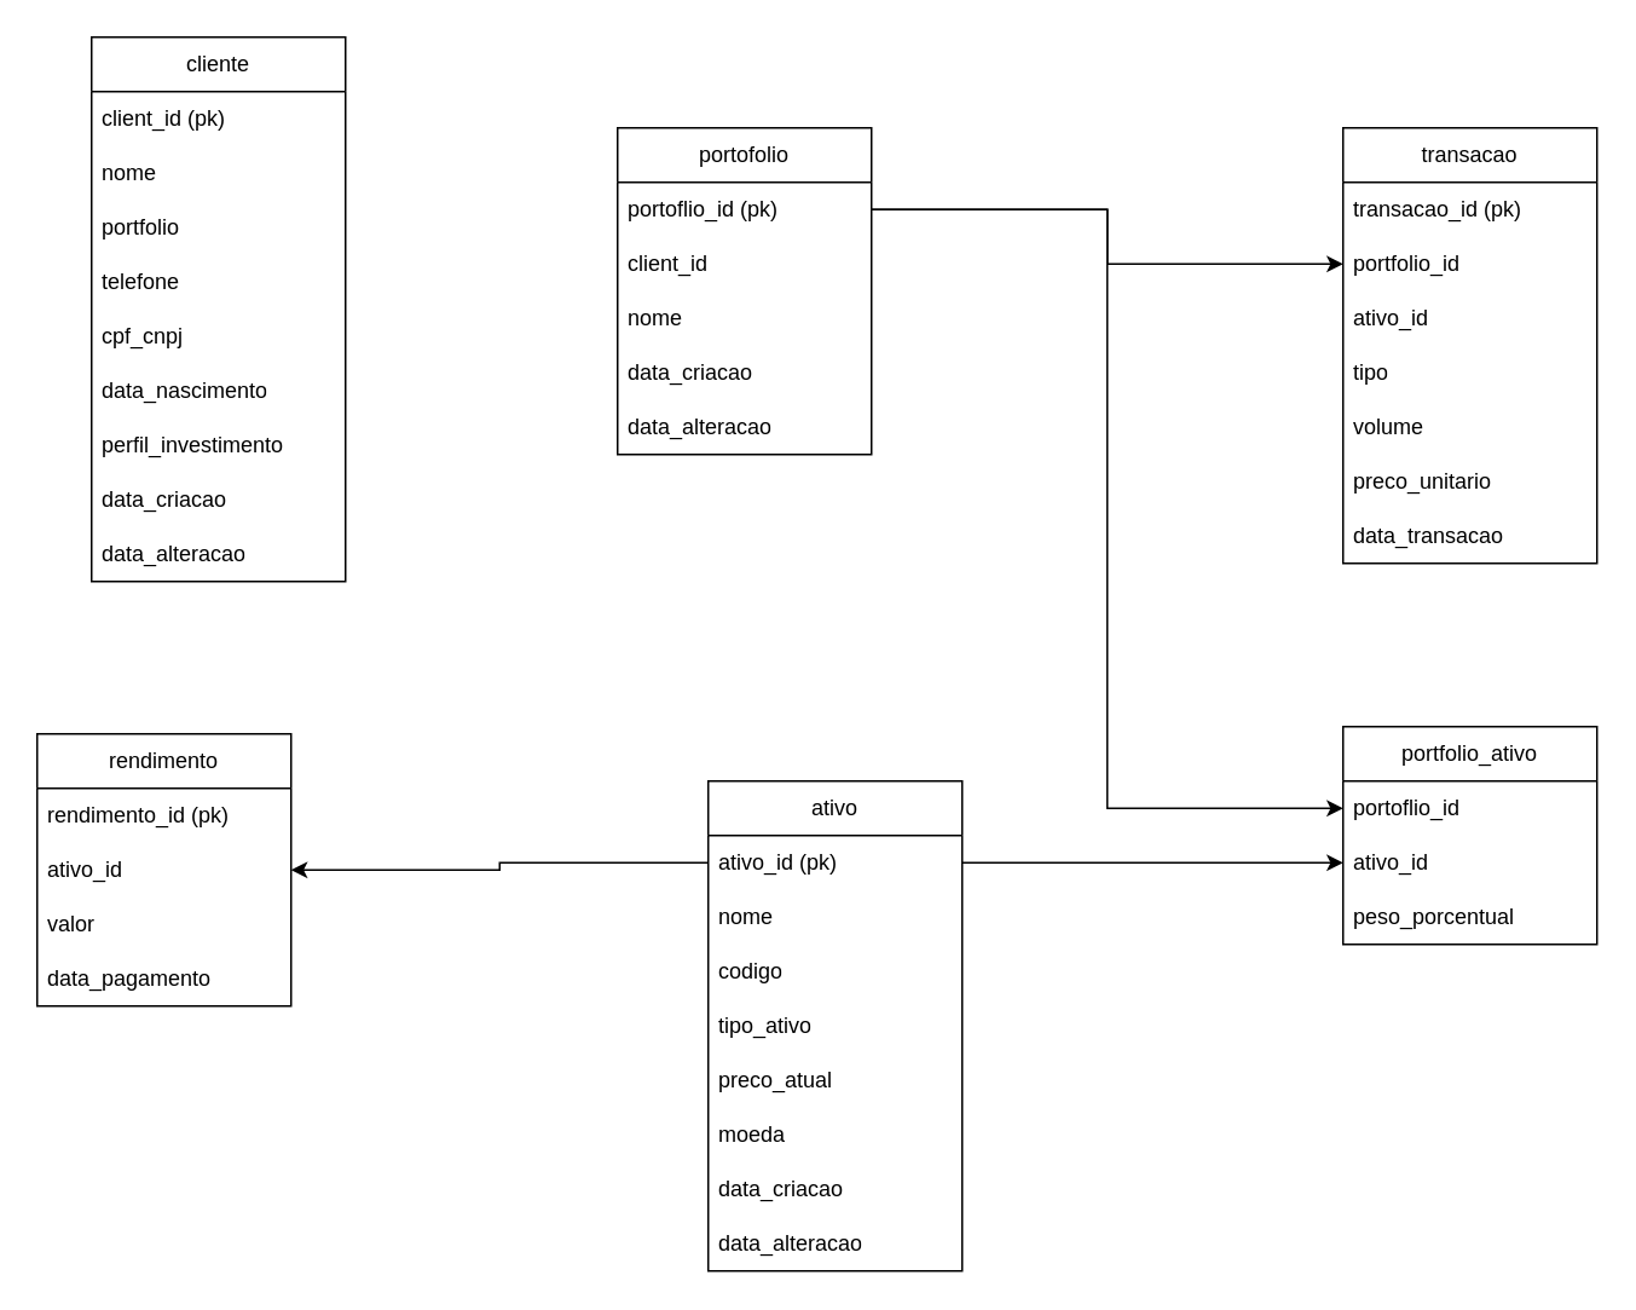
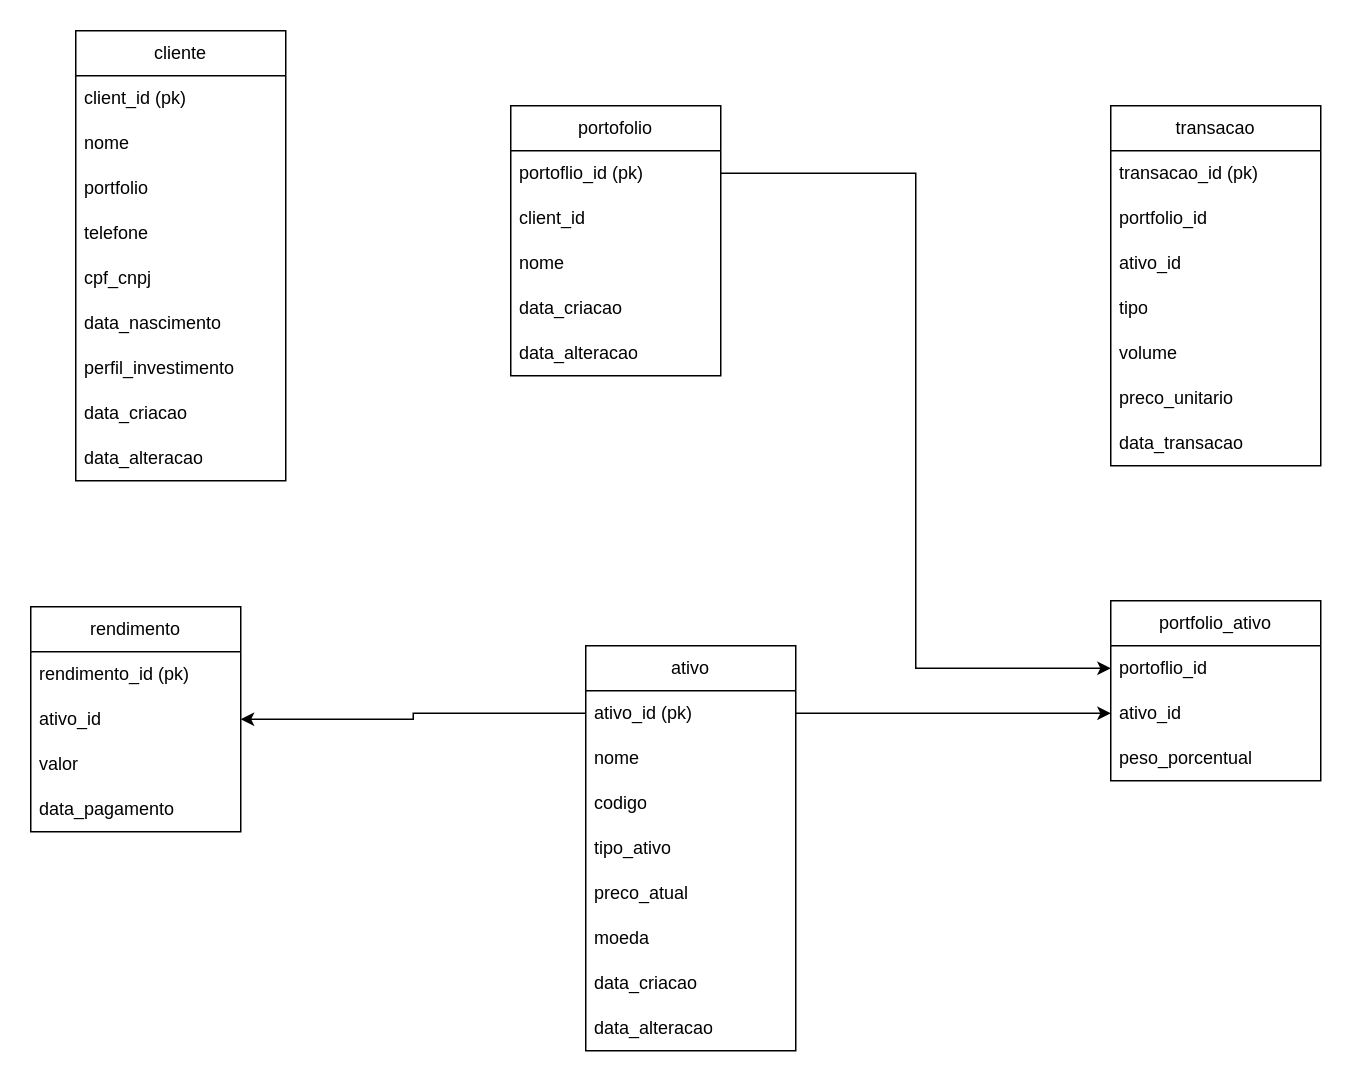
  <mxCell id="0" />
  <mxCell id="1" parent="0" />
  <mxCell id="2" value="cliente" style="swimlane;fontStyle=0;childLayout=stackLayout;horizontal=1;startSize=30;horizontalStack=0;resizeParent=1;resizeParentMax=0;resizeLast=0;collapsible=1;marginBottom=0;whiteSpace=wrap;html=1;" parent="1" vertex="1"><mxGeometry x="50" y="20" width="140" height="300" as="geometry"><mxRectangle x="170" y="230" width="90" height="30" as="alternateBounds" /></mxGeometry></mxCell>
  <mxCell id="3" value="client_id (pk)" style="text;strokeColor=none;fillColor=none;align=left;verticalAlign=middle;spacingLeft=4;spacingRight=4;overflow=hidden;points=[[0,0.5],[1,0.5]];portConstraint=eastwest;rotatable=0;whiteSpace=wrap;html=1;" parent="2" vertex="1"><mxGeometry y="30" width="140" height="30" as="geometry" /></mxCell>
  <mxCell id="4" value="nome" style="text;strokeColor=none;fillColor=none;align=left;verticalAlign=middle;spacingLeft=4;spacingRight=4;overflow=hidden;points=[[0,0.5],[1,0.5]];portConstraint=eastwest;rotatable=0;whiteSpace=wrap;html=1;" parent="2" vertex="1"><mxGeometry y="60" width="140" height="30" as="geometry" /></mxCell>
  <mxCell id="5" value="portfolio" style="text;strokeColor=none;fillColor=none;align=left;verticalAlign=middle;spacingLeft=4;spacingRight=4;overflow=hidden;points=[[0,0.5],[1,0.5]];portConstraint=eastwest;rotatable=0;whiteSpace=wrap;html=1;" parent="2" vertex="1"><mxGeometry y="90" width="140" height="30" as="geometry" /></mxCell>
  <mxCell id="6" value="telefone" style="text;strokeColor=none;fillColor=none;align=left;verticalAlign=middle;spacingLeft=4;spacingRight=4;overflow=hidden;points=[[0,0.5],[1,0.5]];portConstraint=eastwest;rotatable=0;whiteSpace=wrap;html=1;" parent="2" vertex="1"><mxGeometry y="120" width="140" height="30" as="geometry" /></mxCell>
  <mxCell id="7" value="cpf_cnpj" style="text;strokeColor=none;fillColor=none;align=left;verticalAlign=middle;spacingLeft=4;spacingRight=4;overflow=hidden;points=[[0,0.5],[1,0.5]];portConstraint=eastwest;rotatable=0;whiteSpace=wrap;html=1;" parent="2" vertex="1"><mxGeometry y="150" width="140" height="30" as="geometry" /></mxCell>
  <mxCell id="8" value="data_nascimento" style="text;strokeColor=none;fillColor=none;align=left;verticalAlign=middle;spacingLeft=4;spacingRight=4;overflow=hidden;points=[[0,0.5],[1,0.5]];portConstraint=eastwest;rotatable=0;whiteSpace=wrap;html=1;" vertex="1" parent="2"><mxGeometry y="180" width="140" height="30" as="geometry" /></mxCell>
  <mxCell id="9" value="perfil_investimento" style="text;strokeColor=none;fillColor=none;align=left;verticalAlign=middle;spacingLeft=4;spacingRight=4;overflow=hidden;points=[[0,0.5],[1,0.5]];portConstraint=eastwest;rotatable=0;whiteSpace=wrap;html=1;" vertex="1" parent="2"><mxGeometry y="210" width="140" height="30" as="geometry" /></mxCell>
  <mxCell id="10" value="data_criacao" style="text;strokeColor=none;fillColor=none;align=left;verticalAlign=middle;spacingLeft=4;spacingRight=4;overflow=hidden;points=[[0,0.5],[1,0.5]];portConstraint=eastwest;rotatable=0;whiteSpace=wrap;html=1;" parent="2" vertex="1"><mxGeometry y="240" width="140" height="30" as="geometry" /></mxCell>
  <mxCell id="11" value="data_alteracao" style="text;strokeColor=none;fillColor=none;align=left;verticalAlign=middle;spacingLeft=4;spacingRight=4;overflow=hidden;points=[[0,0.5],[1,0.5]];portConstraint=eastwest;rotatable=0;whiteSpace=wrap;html=1;" parent="2" vertex="1"><mxGeometry y="270" width="140" height="30" as="geometry" /></mxCell>
  <mxCell id="12" value="ativo" style="swimlane;fontStyle=0;childLayout=stackLayout;horizontal=1;startSize=30;horizontalStack=0;resizeParent=1;resizeParentMax=0;resizeLast=0;collapsible=1;marginBottom=0;whiteSpace=wrap;html=1;" parent="1" vertex="1"><mxGeometry x="390" y="430" width="140" height="270" as="geometry"><mxRectangle x="170" y="230" width="90" height="30" as="alternateBounds" /></mxGeometry></mxCell>
  <mxCell id="13" value="ativo_id (pk)" style="text;strokeColor=none;fillColor=none;align=left;verticalAlign=middle;spacingLeft=4;spacingRight=4;overflow=hidden;points=[[0,0.5],[1,0.5]];portConstraint=eastwest;rotatable=0;whiteSpace=wrap;html=1;" parent="12" vertex="1"><mxGeometry y="30" width="140" height="30" as="geometry" /></mxCell>
  <mxCell id="14" value="nome" style="text;strokeColor=none;fillColor=none;align=left;verticalAlign=middle;spacingLeft=4;spacingRight=4;overflow=hidden;points=[[0,0.5],[1,0.5]];portConstraint=eastwest;rotatable=0;whiteSpace=wrap;html=1;" parent="12" vertex="1"><mxGeometry y="60" width="140" height="30" as="geometry" /></mxCell>
  <mxCell id="15" value="codigo" style="text;strokeColor=none;fillColor=none;align=left;verticalAlign=middle;spacingLeft=4;spacingRight=4;overflow=hidden;points=[[0,0.5],[1,0.5]];portConstraint=eastwest;rotatable=0;whiteSpace=wrap;html=1;" vertex="1" parent="12"><mxGeometry y="90" width="140" height="30" as="geometry" /></mxCell>
  <mxCell id="16" value="tipo_ativo" style="text;strokeColor=none;fillColor=none;align=left;verticalAlign=middle;spacingLeft=4;spacingRight=4;overflow=hidden;points=[[0,0.5],[1,0.5]];portConstraint=eastwest;rotatable=0;whiteSpace=wrap;html=1;" parent="12" vertex="1"><mxGeometry y="120" width="140" height="30" as="geometry" /></mxCell>
  <mxCell id="17" value="preco_atual" style="text;strokeColor=none;fillColor=none;align=left;verticalAlign=middle;spacingLeft=4;spacingRight=4;overflow=hidden;points=[[0,0.5],[1,0.5]];portConstraint=eastwest;rotatable=0;whiteSpace=wrap;html=1;" parent="12" vertex="1"><mxGeometry y="150" width="140" height="30" as="geometry" /></mxCell>
  <mxCell id="18" value="moeda" style="text;strokeColor=none;fillColor=none;align=left;verticalAlign=middle;spacingLeft=4;spacingRight=4;overflow=hidden;points=[[0,0.5],[1,0.5]];portConstraint=eastwest;rotatable=0;whiteSpace=wrap;html=1;" vertex="1" parent="12"><mxGeometry y="180" width="140" height="30" as="geometry" /></mxCell>
  <mxCell id="19" value="data_criacao" style="text;strokeColor=none;fillColor=none;align=left;verticalAlign=middle;spacingLeft=4;spacingRight=4;overflow=hidden;points=[[0,0.5],[1,0.5]];portConstraint=eastwest;rotatable=0;whiteSpace=wrap;html=1;" parent="12" vertex="1"><mxGeometry y="210" width="140" height="30" as="geometry" /></mxCell>
  <mxCell id="20" value="data_alteracao" style="text;strokeColor=none;fillColor=none;align=left;verticalAlign=middle;spacingLeft=4;spacingRight=4;overflow=hidden;points=[[0,0.5],[1,0.5]];portConstraint=eastwest;rotatable=0;whiteSpace=wrap;html=1;" parent="12" vertex="1"><mxGeometry y="240" width="140" height="30" as="geometry" /></mxCell>
  <mxCell id="21" value="rendimento" style="swimlane;fontStyle=0;childLayout=stackLayout;horizontal=1;startSize=30;horizontalStack=0;resizeParent=1;resizeParentMax=0;resizeLast=0;collapsible=1;marginBottom=0;whiteSpace=wrap;html=1;" parent="1" vertex="1"><mxGeometry x="20" y="404" width="140" height="150" as="geometry"><mxRectangle x="170" y="230" width="90" height="30" as="alternateBounds" /></mxGeometry></mxCell>
  <mxCell id="22" value="rendimento_id (pk)" style="text;strokeColor=none;fillColor=none;align=left;verticalAlign=middle;spacingLeft=4;spacingRight=4;overflow=hidden;points=[[0,0.5],[1,0.5]];portConstraint=eastwest;rotatable=0;whiteSpace=wrap;html=1;" parent="21" vertex="1"><mxGeometry y="30" width="140" height="30" as="geometry" /></mxCell>
  <mxCell id="23" value="ativo_id" style="text;strokeColor=none;fillColor=none;align=left;verticalAlign=middle;spacingLeft=4;spacingRight=4;overflow=hidden;points=[[0,0.5],[1,0.5]];portConstraint=eastwest;rotatable=0;whiteSpace=wrap;html=1;" parent="21" vertex="1"><mxGeometry y="60" width="140" height="30" as="geometry" /></mxCell>
  <mxCell id="24" value="valor" style="text;strokeColor=none;fillColor=none;align=left;verticalAlign=middle;spacingLeft=4;spacingRight=4;overflow=hidden;points=[[0,0.5],[1,0.5]];portConstraint=eastwest;rotatable=0;whiteSpace=wrap;html=1;" parent="21" vertex="1"><mxGeometry y="90" width="140" height="30" as="geometry" /></mxCell>
  <mxCell id="25" value="data_pagamento" style="text;strokeColor=none;fillColor=none;align=left;verticalAlign=middle;spacingLeft=4;spacingRight=4;overflow=hidden;points=[[0,0.5],[1,0.5]];portConstraint=eastwest;rotatable=0;whiteSpace=wrap;html=1;" parent="21" vertex="1"><mxGeometry y="120" width="140" height="30" as="geometry" /></mxCell>
  <mxCell id="26" value="portofolio" style="swimlane;fontStyle=0;childLayout=stackLayout;horizontal=1;startSize=30;horizontalStack=0;resizeParent=1;resizeParentMax=0;resizeLast=0;collapsible=1;marginBottom=0;whiteSpace=wrap;html=1;" parent="1" vertex="1"><mxGeometry x="340" y="70" width="140" height="180" as="geometry"><mxRectangle x="170" y="230" width="90" height="30" as="alternateBounds" /></mxGeometry></mxCell>
  <mxCell id="27" value="portoflio_id (pk)" style="text;strokeColor=none;fillColor=none;align=left;verticalAlign=middle;spacingLeft=4;spacingRight=4;overflow=hidden;points=[[0,0.5],[1,0.5]];portConstraint=eastwest;rotatable=0;whiteSpace=wrap;html=1;" parent="26" vertex="1"><mxGeometry y="30" width="140" height="30" as="geometry" /></mxCell>
  <mxCell id="28" value="client_id" style="text;strokeColor=none;fillColor=none;align=left;verticalAlign=middle;spacingLeft=4;spacingRight=4;overflow=hidden;points=[[0,0.5],[1,0.5]];portConstraint=eastwest;rotatable=0;whiteSpace=wrap;html=1;" parent="26" vertex="1"><mxGeometry y="60" width="140" height="30" as="geometry" /></mxCell>
  <mxCell id="29" value="nome" style="text;strokeColor=none;fillColor=none;align=left;verticalAlign=middle;spacingLeft=4;spacingRight=4;overflow=hidden;points=[[0,0.5],[1,0.5]];portConstraint=eastwest;rotatable=0;whiteSpace=wrap;html=1;" parent="26" vertex="1"><mxGeometry y="90" width="140" height="30" as="geometry" /></mxCell>
  <mxCell id="30" value="data_criacao" style="text;strokeColor=none;fillColor=none;align=left;verticalAlign=middle;spacingLeft=4;spacingRight=4;overflow=hidden;points=[[0,0.5],[1,0.5]];portConstraint=eastwest;rotatable=0;whiteSpace=wrap;html=1;" parent="26" vertex="1"><mxGeometry y="120" width="140" height="30" as="geometry" /></mxCell>
  <mxCell id="31" value="data_alteracao" style="text;strokeColor=none;fillColor=none;align=left;verticalAlign=middle;spacingLeft=4;spacingRight=4;overflow=hidden;points=[[0,0.5],[1,0.5]];portConstraint=eastwest;rotatable=0;whiteSpace=wrap;html=1;" vertex="1" parent="26"><mxGeometry y="150" width="140" height="30" as="geometry" /></mxCell>
  <mxCell id="32" value="transacao" style="swimlane;fontStyle=0;childLayout=stackLayout;horizontal=1;startSize=30;horizontalStack=0;resizeParent=1;resizeParentMax=0;resizeLast=0;collapsible=1;marginBottom=0;whiteSpace=wrap;html=1;" vertex="1" parent="1"><mxGeometry x="740" y="70" width="140" height="240" as="geometry"><mxRectangle x="170" y="230" width="90" height="30" as="alternateBounds" /></mxGeometry></mxCell>
  <mxCell id="33" value="transacao_id (pk)" style="text;strokeColor=none;fillColor=none;align=left;verticalAlign=middle;spacingLeft=4;spacingRight=4;overflow=hidden;points=[[0,0.5],[1,0.5]];portConstraint=eastwest;rotatable=0;whiteSpace=wrap;html=1;" vertex="1" parent="32"><mxGeometry y="30" width="140" height="30" as="geometry" /></mxCell>
  <mxCell id="34" value="portfolio_id" style="text;strokeColor=none;fillColor=none;align=left;verticalAlign=middle;spacingLeft=4;spacingRight=4;overflow=hidden;points=[[0,0.5],[1,0.5]];portConstraint=eastwest;rotatable=0;whiteSpace=wrap;html=1;" vertex="1" parent="32"><mxGeometry y="60" width="140" height="30" as="geometry" /></mxCell>
  <mxCell id="35" value="ativo_id" style="text;strokeColor=none;fillColor=none;align=left;verticalAlign=middle;spacingLeft=4;spacingRight=4;overflow=hidden;points=[[0,0.5],[1,0.5]];portConstraint=eastwest;rotatable=0;whiteSpace=wrap;html=1;" vertex="1" parent="32"><mxGeometry y="90" width="140" height="30" as="geometry" /></mxCell>
  <mxCell id="36" value="tipo" style="text;strokeColor=none;fillColor=none;align=left;verticalAlign=middle;spacingLeft=4;spacingRight=4;overflow=hidden;points=[[0,0.5],[1,0.5]];portConstraint=eastwest;rotatable=0;whiteSpace=wrap;html=1;" vertex="1" parent="32"><mxGeometry y="120" width="140" height="30" as="geometry" /></mxCell>
  <mxCell id="37" value="volume" style="text;strokeColor=none;fillColor=none;align=left;verticalAlign=middle;spacingLeft=4;spacingRight=4;overflow=hidden;points=[[0,0.5],[1,0.5]];portConstraint=eastwest;rotatable=0;whiteSpace=wrap;html=1;" vertex="1" parent="32"><mxGeometry y="150" width="140" height="30" as="geometry" /></mxCell>
  <mxCell id="38" value="preco_unitario" style="text;strokeColor=none;fillColor=none;align=left;verticalAlign=middle;spacingLeft=4;spacingRight=4;overflow=hidden;points=[[0,0.5],[1,0.5]];portConstraint=eastwest;rotatable=0;whiteSpace=wrap;html=1;" vertex="1" parent="32"><mxGeometry y="180" width="140" height="30" as="geometry" /></mxCell>
  <mxCell id="39" value="data_transacao" style="text;strokeColor=none;fillColor=none;align=left;verticalAlign=middle;spacingLeft=4;spacingRight=4;overflow=hidden;points=[[0,0.5],[1,0.5]];portConstraint=eastwest;rotatable=0;whiteSpace=wrap;html=1;" vertex="1" parent="32"><mxGeometry y="210" width="140" height="30" as="geometry" /></mxCell>
  <mxCell id="40" style="edgeStyle=orthogonalEdgeStyle;rounded=0;orthogonalLoop=1;jettySize=auto;html=1;entryX=1;entryY=0.5;entryDx=0;entryDy=0;" edge="1" parent="1" source="13" target="23"><mxGeometry relative="1" as="geometry" /></mxCell>
  <mxCell id="41" value="portfolio_ativo" style="swimlane;fontStyle=0;childLayout=stackLayout;horizontal=1;startSize=30;horizontalStack=0;resizeParent=1;resizeParentMax=0;resizeLast=0;collapsible=1;marginBottom=0;whiteSpace=wrap;html=1;" vertex="1" parent="1"><mxGeometry x="740" y="400" width="140" height="120" as="geometry"><mxRectangle x="170" y="230" width="90" height="30" as="alternateBounds" /></mxGeometry></mxCell>
  <mxCell id="42" value="portoflio_id" style="text;strokeColor=none;fillColor=none;align=left;verticalAlign=middle;spacingLeft=4;spacingRight=4;overflow=hidden;points=[[0,0.5],[1,0.5]];portConstraint=eastwest;rotatable=0;whiteSpace=wrap;html=1;" vertex="1" parent="41"><mxGeometry y="30" width="140" height="30" as="geometry" /></mxCell>
  <mxCell id="43" value="ativo_id" style="text;strokeColor=none;fillColor=none;align=left;verticalAlign=middle;spacingLeft=4;spacingRight=4;overflow=hidden;points=[[0,0.5],[1,0.5]];portConstraint=eastwest;rotatable=0;whiteSpace=wrap;html=1;" vertex="1" parent="41"><mxGeometry y="60" width="140" height="30" as="geometry" /></mxCell>
  <mxCell id="44" value="peso_porcentual" style="text;strokeColor=none;fillColor=none;align=left;verticalAlign=middle;spacingLeft=4;spacingRight=4;overflow=hidden;points=[[0,0.5],[1,0.5]];portConstraint=eastwest;rotatable=0;whiteSpace=wrap;html=1;" vertex="1" parent="41"><mxGeometry y="90" width="140" height="30" as="geometry" /></mxCell>
- <mxCell id="45" style="edgeStyle=orthogonalEdgeStyle;rounded=0;orthogonalLoop=1;jettySize=auto;html=1;" edge="1" parent="1" source="27" target="34"><mxGeometry relative="1" as="geometry" /></mxCell>
  <mxCell id="46" style="edgeStyle=orthogonalEdgeStyle;rounded=0;orthogonalLoop=1;jettySize=auto;html=1;entryX=0;entryY=0.5;entryDx=0;entryDy=0;" edge="1" parent="1" source="27" target="42"><mxGeometry relative="1" as="geometry" /></mxCell>
  <mxCell id="47" style="edgeStyle=orthogonalEdgeStyle;rounded=0;orthogonalLoop=1;jettySize=auto;html=1;entryX=0;entryY=0.5;entryDx=0;entryDy=0;" edge="1" parent="1" source="13" target="43"><mxGeometry relative="1" as="geometry" /></mxCell>
